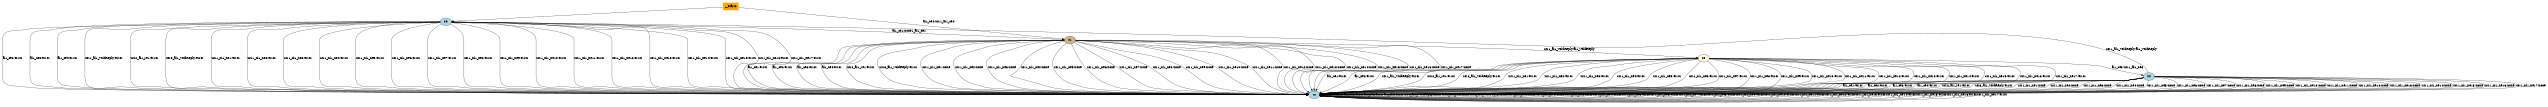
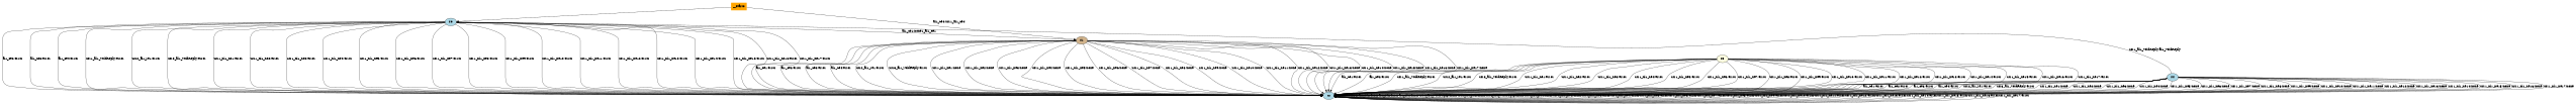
  digraph {
    node [fillcolor=lightblue style=filled]
    n1 [label=s0]
    n2 [fillcolor=tan label=s1]
    n3 [label=s2]
    n4 [fillcolor=lightyellow label=s3]
    n5 [label=s4]
    __start0 [fillcolor=orange shape=none]
    n1 -> n2 [label="ai1_ce1/none1_ai1_ce1"]
    n1 -> n3 [label="ai1_ce2/error"]
    n1 -> n3 [label="ai1_ce3/error"]
    n1 -> n3 [label="ai1_ce4/error"]
    n1 -> n3 [label="usr1_ai1_VoidReply/error"]
    n1 -> n3 [label="usr2_ai1_re1/error"]
    n1 -> n3 [label="usr3_ai1_VoidReply/error"]
    n1 -> n3 [label="usr1_ni1_ne1/error"]
    n1 -> n3 [label="usr1_ni1_ne2/error"]
    n1 -> n3 [label="usr1_ni1_ne3/error"]
    n1 -> n3 [label="usr1_ni1_ne4/error"]
    n1 -> n3 [label="usr1_ni1_ne5/error"]
    n1 -> n3 [label="usr1_ni1_ne6/error"]
    n1 -> n3 [label="usr1_ni1_ne7/error"]
    n1 -> n3 [label="usr1_ni1_ne8/error"]
    n1 -> n3 [label="usr1_ni1_ne9/error"]
    n1 -> n3 [label="usr1_ni1_ne10/error"]
    n1 -> n3 [label="usr1_ni1_ne11/error"]
    n1 -> n3 [label="usr1_ni1_ne12/error"]
    n1 -> n3 [label="usr1_ni1_ne13/error"]
    n1 -> n3 [label="usr1_ni1_ne14/error"]
    n1 -> n3 [label="usr1_ni1_ne15/error"]
    n1 -> n3 [label="usr1_ni1_ne16/error"]
    n1 -> n3 [label="usr1_ni1_ne17/error"]
    n2 -> n3 [label="ai1_ce1/error"]
    n2 -> n3 [label="ai1_ce2/error"]
    n2 -> n3 [label="ai1_ce3/error"]
    n2 -> n3 [label="ai1_ce4/error"]
    n2 -> n3 [label="usr2_ai1_re1/error"]
    n2 -> n3 [label="usr3_ai1_VoidReply/error"]
    n2 -> n3 [label="usr1_ni1_ne1/none"]
    n2 -> n3 [label="usr1_ni1_ne2/none"]
    n2 -> n3 [label="usr1_ni1_ne3/none"]
    n2 -> n3 [label="usr1_ni1_ne4/none"]
    n2 -> n3 [label="usr1_ni1_ne5/none"]
    n2 -> n3 [label="usr1_ni1_ne6/none"]
    n2 -> n3 [label="usr1_ni1_ne7/none"]
    n2 -> n3 [label="usr1_ni1_ne8/none"]
    n2 -> n3 [label="usr1_ni1_ne9/none"]
    n2 -> n3 [label="usr1_ni1_ne10/none"]
    n2 -> n3 [label="usr1_ni1_ne11/none"]
    n2 -> n3 [label="usr1_ni1_ne12/none"]
    n2 -> n3 [label="usr1_ni1_ne13/none"]
    n2 -> n3 [label="usr1_ni1_ne14/none"]
    n2 -> n3 [label="usr1_ni1_ne15/none"]
    n2 -> n3 [label="usr1_ni1_ne16/none"]
    n2 -> n3 [label="usr1_ni1_ne17/none"]
-   n2 -> n4 [label="usr1_ai1_VoidReply/ai1_VoidReply"]
    n3 -> n3 [label="ai1_ce1/error"]
    n3 -> n3 [label="ai1_ce2/error"]
    n3 -> n3 [label="ai1_ce3/error"]
    n3 -> n3 [label="ai1_ce4/error"]
    n3 -> n3 [label="usr1_ai1_VoidReply/error"]
    n3 -> n3 [label="usr2_ai1_re1/error"]
    n3 -> n3 [label="usr3_ai1_VoidReply/error"]
    n3 -> n3 [label="usr1_ni1_ne1/error"]
    n3 -> n3 [label="usr1_ni1_ne2/error"]
    n3 -> n3 [label="usr1_ni1_ne3/error"]
    n3 -> n3 [label="usr1_ni1_ne4/error"]
    n3 -> n3 [label="usr1_ni1_ne5/error"]
    n3 -> n3 [label="usr1_ni1_ne6/error"]
    n3 -> n3 [label="usr1_ni1_ne7/error"]
    n3 -> n3 [label="usr1_ni1_ne8/error"]
    n3 -> n3 [label="usr1_ni1_ne9/error"]
    n3 -> n3 [label="usr1_ni1_ne10/error"]
    n3 -> n3 [label="usr1_ni1_ne11/error"]
    n3 -> n3 [label="usr1_ni1_ne12/error"]
    n3 -> n3 [label="usr1_ni1_ne13/error"]
    n3 -> n3 [label="usr1_ni1_ne14/error"]
    n3 -> n3 [label="usr1_ni1_ne15/error"]
    n3 -> n3 [label="usr1_ni1_ne16/error"]
    n3 -> n3 [label="usr1_ni1_ne17/error"]
    n4 -> n3 [label="ai1_ce1/error"]
    n4 -> n3 [label="ai1_ce2/error"]
    n4 -> n3 [label="usr1_ai1_VoidReply/error"]
    n4 -> n3 [label="usr2_ai1_re1/error"]
    n4 -> n3 [label="usr3_ai1_VoidReply/error"]
    n4 -> n3 [label="usr1_ni1_ne1/error"]
    n4 -> n3 [label="usr1_ni1_ne2/error"]
    n4 -> n3 [label="usr1_ni1_ne3/error"]
    n4 -> n3 [label="usr1_ni1_ne4/error"]
    n4 -> n3 [label="usr1_ni1_ne5/error"]
    n4 -> n3 [label="usr1_ni1_ne6/error"]
    n4 -> n3 [label="usr1_ni1_ne7/error"]
    n4 -> n3 [label="usr1_ni1_ne8/error"]
    n4 -> n3 [label="usr1_ni1_ne9/error"]
    n4 -> n3 [label="usr1_ni1_ne10/error"]
    n4 -> n3 [label="usr1_ni1_ne11/error"]
    n4 -> n3 [label="usr1_ni1_ne12/error"]
    n4 -> n3 [label="usr1_ni1_ne13/error"]
    n4 -> n3 [label="usr1_ni1_ne14/error"]
    n4 -> n3 [label="usr1_ni1_ne15/error"]
    n4 -> n3 [label="usr1_ni1_ne16/error"]
    n4 -> n3 [label="usr1_ni1_ne17/error"]
-   n4 -> n5 [label="ai1_ce3/usr1_ai1_ce3"]
    n5 -> n1 [label="usr1_ai1_VoidReply/ai1_VoidReply"]
    n5 -> n3 [label="ai1_ce1/error"]
    n5 -> n3 [label="ai1_ce2/error"]
    n5 -> n3 [label="ai1_ce3/error"]
    n5 -> n3 [label="ai1_ce4/error"]
    n5 -> n3 [label="usr2_ai1_re1/error"]
    n5 -> n3 [label="usr3_ai1_VoidReply/error"]
    n5 -> n3 [label="usr1_ni1_ne1/none"]
    n5 -> n3 [label="usr1_ni1_ne2/none"]
    n5 -> n3 [label="usr1_ni1_ne3/none"]
    n5 -> n3 [label="usr1_ni1_ne4/none"]
    n5 -> n3 [label="usr1_ni1_ne5/none"]
    n5 -> n3 [label="usr1_ni1_ne6/none"]
    n5 -> n3 [label="usr1_ni1_ne7/none"]
    n5 -> n3 [label="usr1_ni1_ne8/none"]
    n5 -> n3 [label="usr1_ni1_ne9/none"]
    n5 -> n3 [label="usr1_ni1_ne10/none"]
    n5 -> n3 [label="usr1_ni1_ne11/none"]
    n5 -> n3 [label="usr1_ni1_ne12/none"]
    n5 -> n3 [label="usr1_ni1_ne13/none"]
    n5 -> n3 [label="usr1_ni1_ne14/none"]
    n5 -> n3 [label="usr1_ni1_ne15/none"]
    n5 -> n3 [label="usr1_ni1_ne16/none"]
    n5 -> n3 [label="usr1_ni1_ne17/none"]
    __start0 -> n1
    __start0 -> n2 [label="ai1_ce4/usr1_ai1_ce4"]
  }
